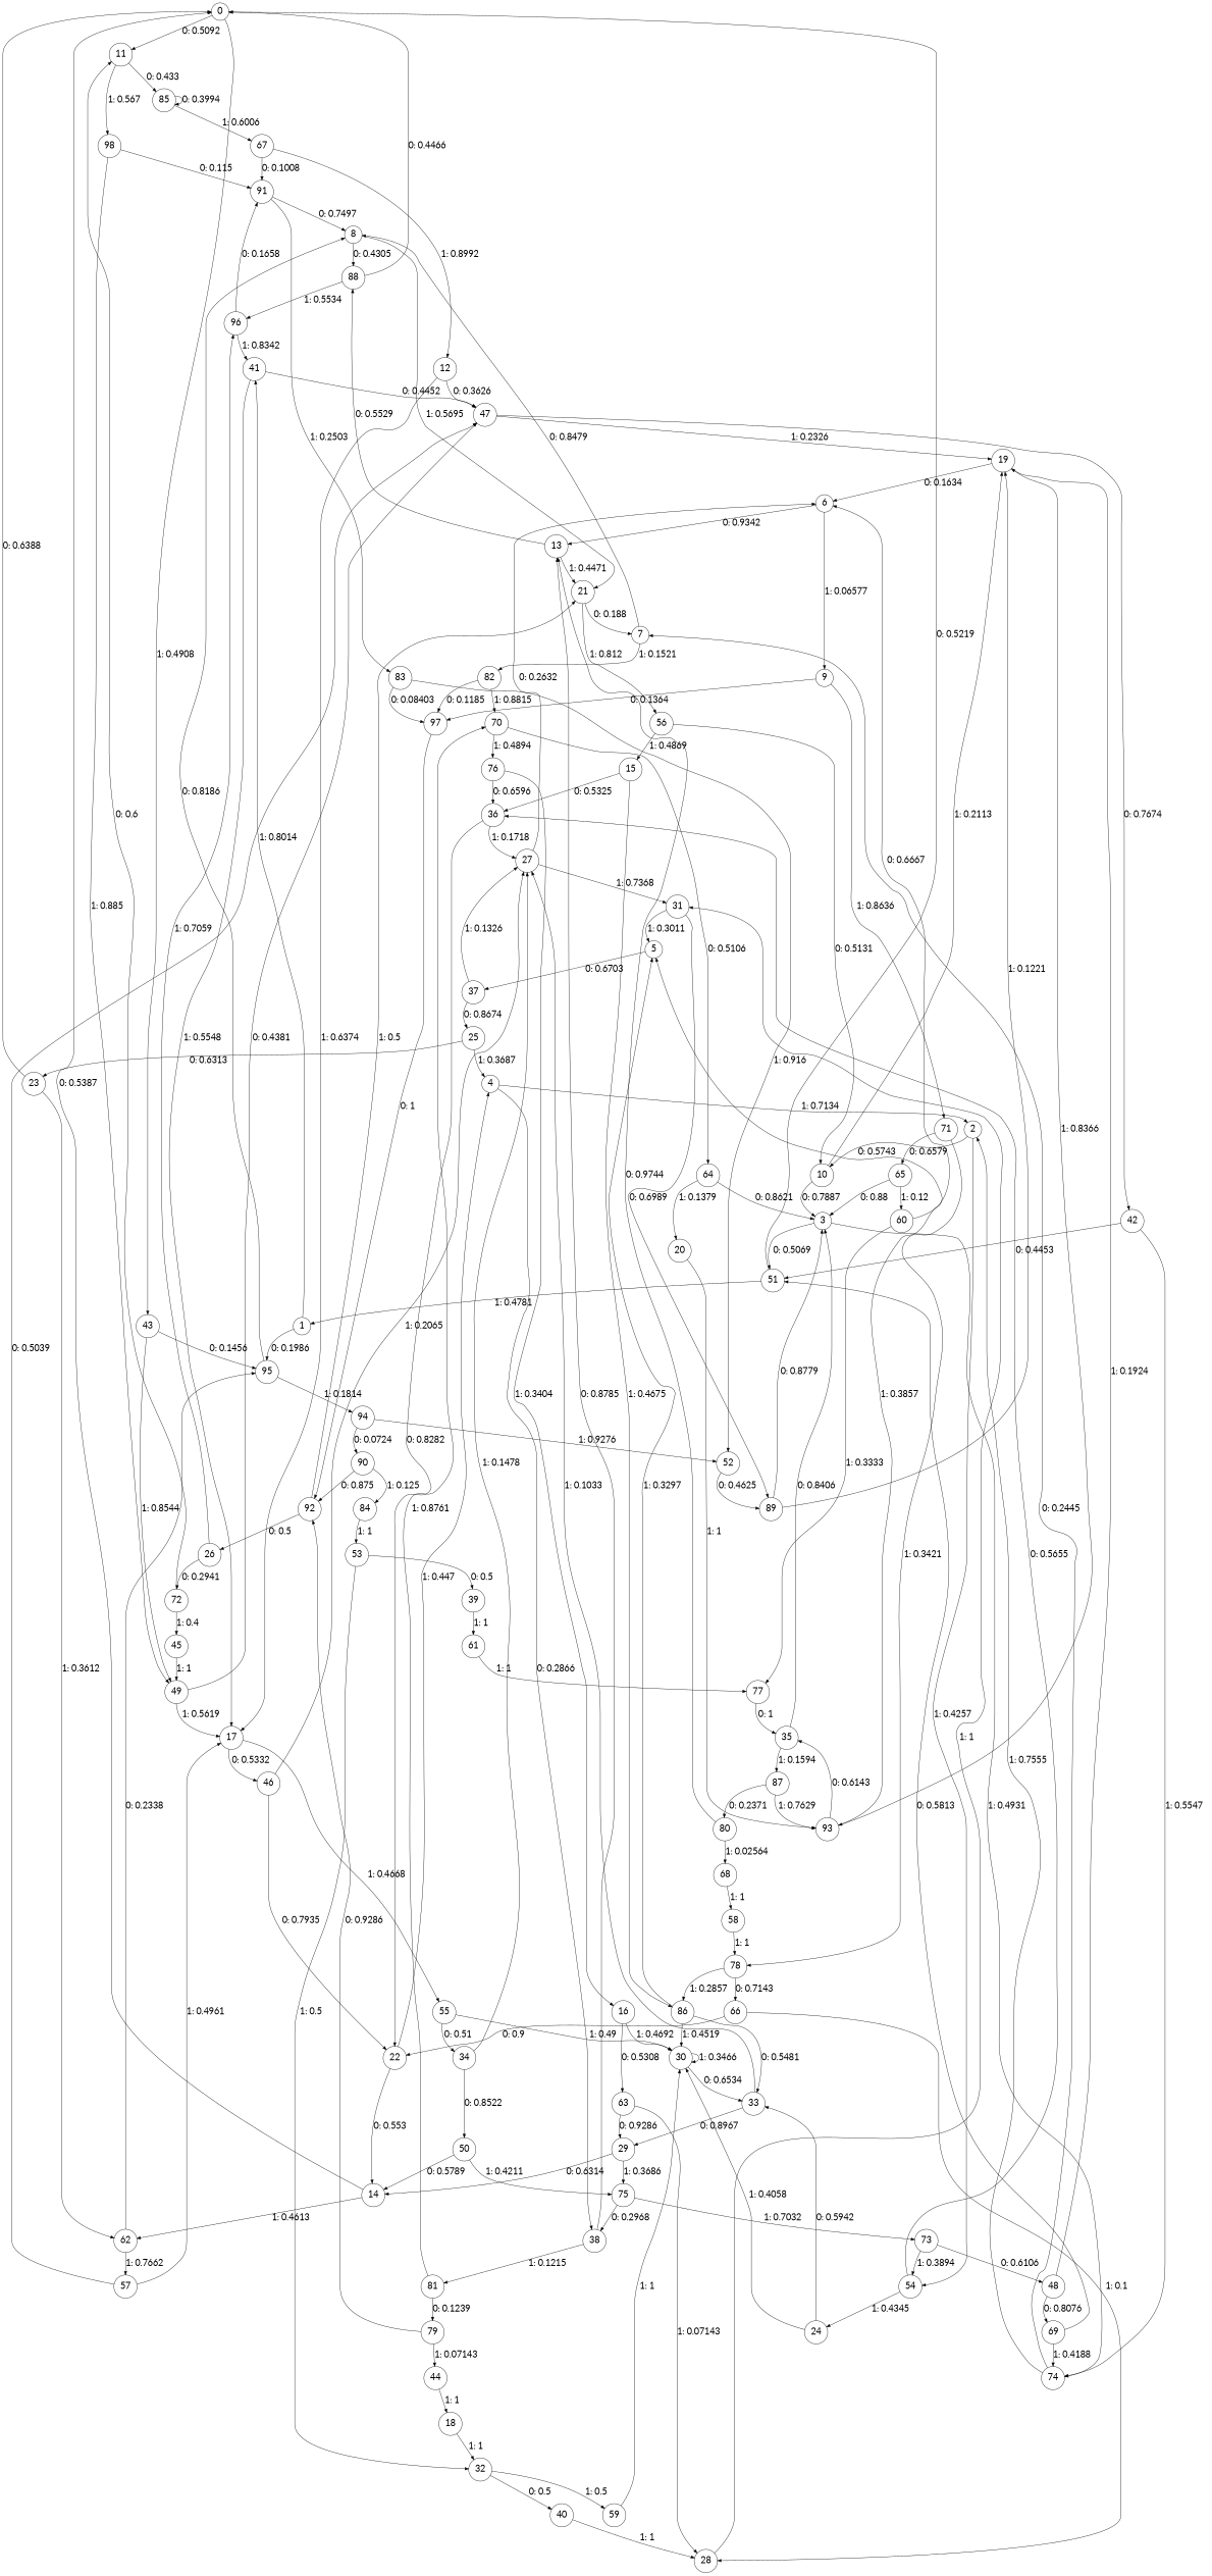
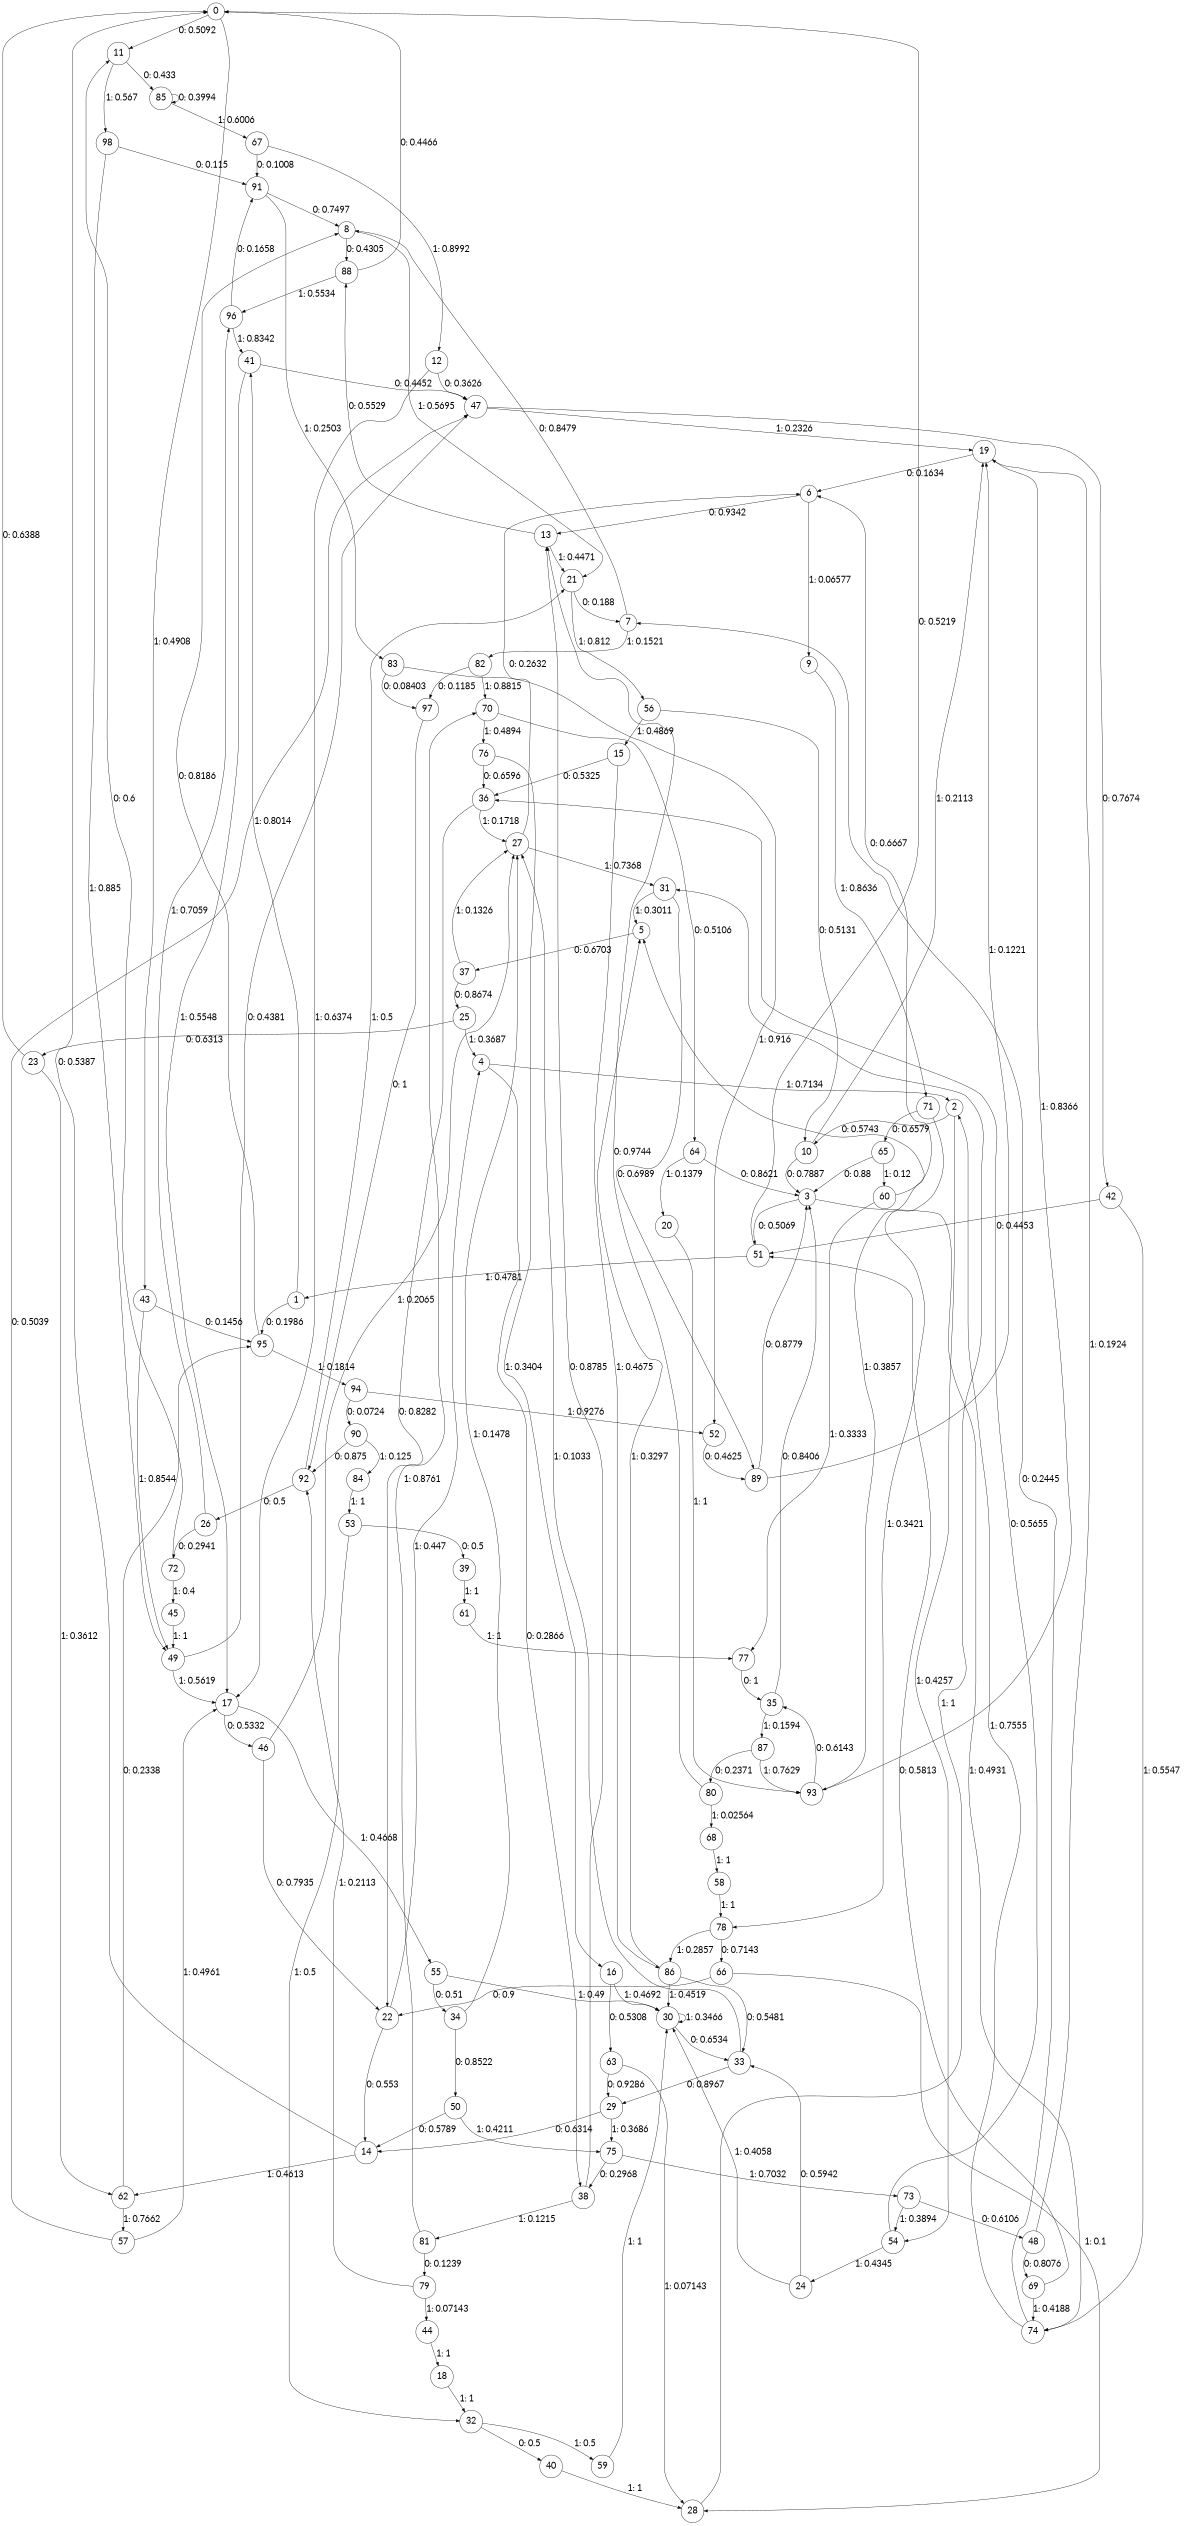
  digraph {
    fontname=Lato
    node [fontname=Lato fontsize=24 shape=circle]
    edge [fontname=Lato fontsize=24]
    0
    11
    43
    85
    98
    95
    49
    67
    91
    8
    94
    47
    17
    1
    41
    88
    21
    52
    90
    19
    42
    46
    55
    2
    10
    54
    3
    36
    24
    51
    74
    6
    93
    27
    22
    30
    33
    7
    82
    4
    38
    13
    81
    70
    79
    5
    37
    25
    86
    23
    31
    29
    9
    97
    71
    96
    56
    92
    78
    65
    76
    64
    15
    26
    66
    60
    35
    12
    83
    34
    14
    62
    57
    16
    63
    28
    75
    50
    18
    32
    40
    59
    87
    20
    72
    45
    89
    73
    48
    80
    68
    44
    39
    61
    77
    69
    53
    58
    84
    0 -> 11 [label="0: 0.5092   "]
    0 -> 43 [label="1: 0.4908   "]
    11 -> 85 [label="0: 0.433    "]
    11 -> 98 [label="1: 0.567    "]
    43 -> 95 [label="0: 0.1456   "]
    43 -> 49 [label="1: 0.8544   "]
    85 -> 85 [label="0: 0.3994   "]
    85 -> 67 [label="1: 0.6006   "]
    98 -> 49 [label="1: 0.885    "]
    98 -> 91 [label="0: 0.115    "]
    95 -> 8 [label="0: 0.8186   "]
    95 -> 94 [label="1: 0.1814   "]
    49 -> 47 [label="0: 0.4381   "]
    49 -> 17 [label="1: 0.5619   "]
    67 -> 91 [label="0: 0.1008   "]
    67 -> 12 [label="1: 0.8992   "]
    91 -> 8 [label="0: 0.7497   "]
    91 -> 83 [label="1: 0.2503   "]
    8 -> 88 [label="0: 0.4305   "]
    8 -> 21 [label="1: 0.5695   "]
    94 -> 52 [label="1: 0.9276   "]
    94 -> 90 [label="0: 0.0724   "]
    47 -> 19 [label="1: 0.2326   "]
    47 -> 42 [label="0: 0.7674   "]
    17 -> 46 [label="0: 0.5332   "]
    17 -> 55 [label="1: 0.4668   "]
    1 -> 95 [label="0: 0.1986   "]
    1 -> 41 [label="1: 0.8014   "]
    41 -> 47 [label="0: 0.4452   "]
    41 -> 17 [label="1: 0.5548   "]
    88 -> 0 [label="0: 0.4466   "]
    88 -> 96 [label="1: 0.5534   "]
    21 -> 7 [label="0: 0.188    "]
    21 -> 56 [label="1: 0.812    "]
    52 -> 89 [label="0: 0.4625   "]
    90 -> 92 [label="0: 0.875    "]
    90 -> 84 [label="1: 0.125    "]
    19 -> 6 [label="0: 0.1634   "]
    19 -> 93 [label="1: 0.8366   "]
    42 -> 51 [label="0: 0.4453   "]
    42 -> 74 [label="1: 0.5547   "]
    46 -> 27 [label="1: 0.2065   "]
    46 -> 22 [label="0: 0.7935   "]
    55 -> 30 [label="1: 0.49     "]
    55 -> 34 [label="0: 0.51     "]
    2 -> 10 [label="0: 0.5743   "]
    2 -> 54 [label="1: 0.4257   "]
    10 -> 19 [label="1: 0.2113   "]
    10 -> 3 [label="0: 0.7887   "]
    54 -> 36 [label="0: 0.5655   "]
    54 -> 24 [label="1: 0.4345   "]
    3 -> 51 [label="0: 0.5069   "]
    3 -> 74 [label="1: 0.4931   "]
    36 -> 27 [label="1: 0.1718   "]
    36 -> 22 [label="0: 0.8282   "]
    24 -> 30 [label="1: 0.4058   "]
    24 -> 33 [label="0: 0.5942   "]
    51 -> 0 [label="0: 0.5219   "]
    51 -> 1 [label="1: 0.4781   "]
    74 -> 2 [label="1: 0.7555   "]
    74 -> 7 [label="0: 0.2445   "]
    6 -> 13 [label="0: 0.9342   "]
    6 -> 9 [label="1: 0.06577  "]
    93 -> 5 [label="1: 0.3857   "]
    93 -> 35 [label="0: 0.6143   "]
    27 -> 6 [label="0: 0.2632   "]
    27 -> 31 [label="1: 0.7368   "]
    22 -> 4 [label="1: 0.447    "]
    22 -> 14 [label="0: 0.553    "]
    30 -> 30 [label="1: 0.3466   "]
    30 -> 33 [label="0: 0.6534   "]
    33 -> 27 [label="1: 0.1033   "]
    33 -> 29 [label="0: 0.8967   "]
    7 -> 8 [label="0: 0.8479   "]
    7 -> 82 [label="1: 0.1521   "]
    82 -> 70 [label="1: 0.8815   "]
    82 -> 97 [label="0: 0.1185   "]
    4 -> 2 [label="1: 0.7134   "]
    4 -> 38 [label="0: 0.2866   "]
    38 -> 13 [label="0: 0.8785   "]
    38 -> 81 [label="1: 0.1215   "]
    13 -> 88 [label="0: 0.5529   "]
    13 -> 21 [label="1: 0.4471   "]
    81 -> 70 [label="1: 0.8761   "]
    81 -> 79 [label="0: 0.1239   "]
    70 -> 76 [label="1: 0.4894   "]
    70 -> 64 [label="0: 0.5106   "]
-   79 -> 92 [label="0: 0.9286   "]
+   79 -> 92 [label="1: 0.2113   "]
    79 -> 44 [label="1: 0.07143  "]
    5 -> 37 [label="0: 0.6703   "]
    37 -> 27 [label="1: 0.1326   "]
    37 -> 25 [label="0: 0.8674   "]
    25 -> 4 [label="1: 0.3687   "]
    25 -> 23 [label="0: 0.6313   "]
    86 -> 30 [label="1: 0.4519   "]
    86 -> 33 [label="0: 0.5481   "]
    86 -> 5 [label="1: 0.3297   "]
    23 -> 0 [label="0: 0.6388   "]
    23 -> 62 [label="1: 0.3612   "]
    31 -> 5 [label="1: 0.3011   "]
    31 -> 89 [label="0: 0.6989   "]
    29 -> 14 [label="0: 0.6314   "]
    29 -> 75 [label="1: 0.3686   "]
-   9 -> 97 [label="0: 0.1364   "]
    9 -> 71 [label="1: 0.8636   "]
    97 -> 92 [label="0: 1        "]
    71 -> 78 [label="1: 0.3421   "]
    71 -> 65 [label="0: 0.6579   "]
    96 -> 91 [label="0: 0.1658   "]
    96 -> 41 [label="1: 0.8342   "]
    56 -> 10 [label="0: 0.5131   "]
    56 -> 15 [label="1: 0.4869   "]
    92 -> 21 [label="1: 0.5      "]
    92 -> 26 [label="0: 0.5      "]
    78 -> 86 [label="1: 0.2857   "]
    78 -> 66 [label="0: 0.7143   "]
    65 -> 3 [label="0: 0.88     "]
    65 -> 60 [label="1: 0.12     "]
    76 -> 36 [label="0: 0.6596   "]
    76 -> 16 [label="1: 0.3404   "]
    64 -> 3 [label="0: 0.8621   "]
    64 -> 20 [label="1: 0.1379   "]
    15 -> 36 [label="0: 0.5325   "]
    15 -> 86 [label="1: 0.4675   "]
    26 -> 96 [label="1: 0.7059   "]
    26 -> 72 [label="0: 0.2941   "]
    66 -> 22 [label="0: 0.9      "]
    66 -> 28 [label="1: 0.1      "]
    60 -> 6 [label="0: 0.6667   "]
    60 -> 77 [label="1: 0.3333   "]
    35 -> 3 [label="0: 0.8406   "]
    35 -> 87 [label="1: 0.1594   "]
    12 -> 47 [label="0: 0.3626   "]
    12 -> 17 [label="1: 0.6374   "]
    83 -> 52 [label="1: 0.916    "]
    83 -> 97 [label="0: 0.08403  "]
    34 -> 27 [label="1: 0.1478   "]
    34 -> 50 [label="0: 0.8522   "]
    14 -> 0 [label="0: 0.5387   "]
    14 -> 62 [label="1: 0.4613   "]
    62 -> 95 [label="0: 0.2338   "]
    62 -> 57 [label="1: 0.7662   "]
    57 -> 47 [label="0: 0.5039   "]
    57 -> 17 [label="1: 0.4961   "]
    16 -> 30 [label="1: 0.4692   "]
    16 -> 63 [label="0: 0.5308   "]
    63 -> 29 [label="0: 0.9286   "]
    63 -> 28 [label="1: 0.07143  "]
    28 -> 31 [label="1: 1        "]
    75 -> 38 [label="0: 0.2968   "]
    75 -> 73 [label="1: 0.7032   "]
    50 -> 14 [label="0: 0.5789   "]
    50 -> 75 [label="1: 0.4211   "]
    18 -> 32 [label="1: 1        "]
    32 -> 40 [label="0: 0.5      "]
    32 -> 59 [label="1: 0.5      "]
    40 -> 28 [label="1: 1        "]
    59 -> 30 [label="1: 1        "]
    87 -> 93 [label="1: 0.7629   "]
    87 -> 80 [label="0: 0.2371   "]
    20 -> 93 [label="1: 1        "]
    72 -> 11 [label="0: 0.6      "]
    72 -> 45 [label="1: 0.4      "]
    45 -> 49 [label="1: 1        "]
    89 -> 19 [label="1: 0.1221   "]
    89 -> 3 [label="0: 0.8779   "]
    73 -> 54 [label="1: 0.3894   "]
    73 -> 48 [label="0: 0.6106   "]
    48 -> 19 [label="1: 0.1924   "]
    48 -> 69 [label="0: 0.8076   "]
    80 -> 13 [label="0: 0.9744   "]
    80 -> 68 [label="1: 0.02564  "]
    68 -> 58 [label="1: 1        "]
    44 -> 18 [label="1: 1        "]
    39 -> 61 [label="1: 1        "]
    61 -> 77 [label="1: 1        "]
    77 -> 35 [label="0: 1        "]
    69 -> 51 [label="0: 0.5813   "]
    69 -> 74 [label="1: 0.4188   "]
    53 -> 32 [label="1: 0.5      "]
    53 -> 39 [label="0: 0.5      "]
    58 -> 78 [label="1: 1        "]
    84 -> 53 [label="1: 1        "]
  }
